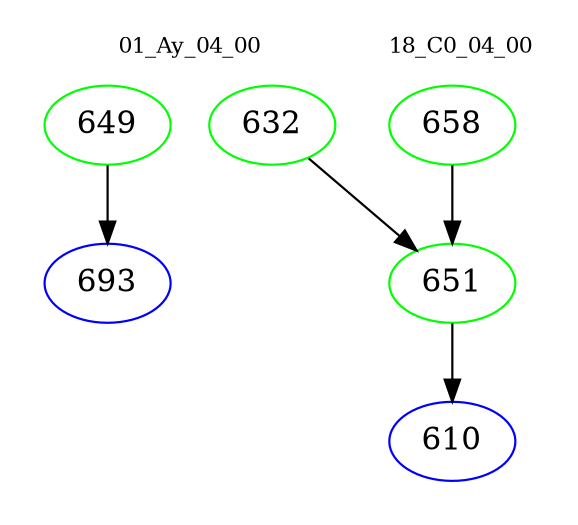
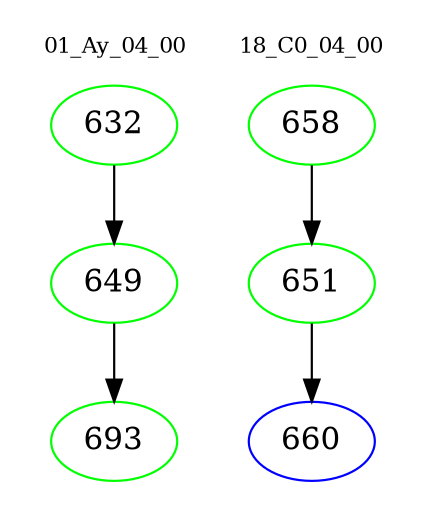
  digraph {
    node [color=green]
    edge [color=black]
    n1 [label=632]
    n2 [label=649]
-   n3 [color=blue label=693]
+   n3 [label=693]
    n4 [label=658]
    n5 [label=651]
-   n6 [color=blue label=610]
+   n6 [color=blue label=660]
    subgraph cluster_1 {
      color=white
      fontsize=10
      label="01_Ay_04_00"
      n1
      n2
      n3
    }
    subgraph cluster_2 {
      color=white
      fontsize=10
      label="18_C0_04_00"
      n4
      n5
      n6
    }
-   n1 -> n5
+   n1 -> n2
    n2 -> n3
    n4 -> n5
    n5 -> n6
  }
